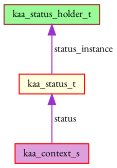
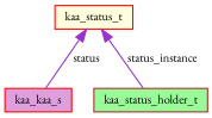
  digraph {
    fontname="EB Garamond"
    node [color=red fontname="EB Garamond" fontsize=10 shape=record style=filled]
    edge [color=darkorchid3 dir=back fontname="EB Garamond" fontsize=10 labelfontname=FreeSans labelfontsize=10 style=solid]
-   n1 [fillcolor=plum fontcolor=black height=0.2 label=kaa_context_s width=0.4]
+   n1 [fillcolor=plum fontcolor=black height=0.2 label=kaa_kaa_s width=0.4]
    n2 [color=brown fillcolor=palegreen height=0.2 label=kaa_status_holder_t width=0.4]
    n3 [fillcolor=lightyellow height=0.2 label=kaa_status_t width=0.4]
    n3 -> n1 [label=" status"]
-   n2 -> n3 [label=" status_instance"]
+   n3 -> n2 [label=" status_instance"]
  }
